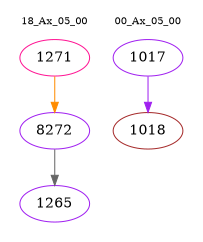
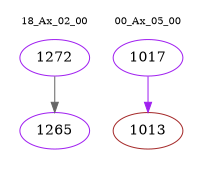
  digraph {
    node [color=purple]
    edge [arrowhead=normal]
-   n1 [color=deeppink label=1271]
-   n2 [label=8272]
+   n2 [label=1272]
    n3 [label=1265]
    n4 [label=1017]
-   n5 [color=brown label=1018]
+   n5 [color=brown label=1013]
    subgraph cluster_1 {
      color=white
      fontsize=10
-     label="18_Ax_05_00"
-     n1
+     label="18_Ax_02_00"
      n2
      n3
    }
    subgraph cluster_2 {
      color=white
      fontsize=10
      label="00_Ax_05_00"
      n4
      n5
    }
-   n1 -> n2 [color=darkorange]
    n2 -> n3 [color=gray40]
    n4 -> n5 [color=purple]
  }
